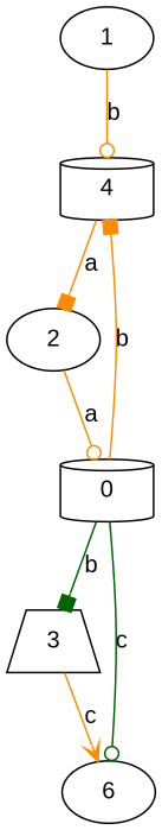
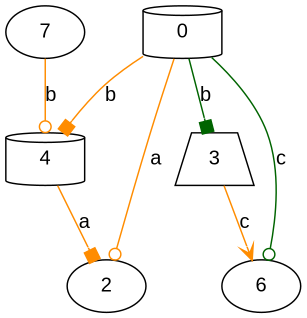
  strict digraph {
    fontname="Liberation Sans"
    node [fontname="Liberation Sans" shape=ellipse]
    edge [arrowhead=box color=darkorange fontname="Liberation Sans"]
    4 [shape=cylinder]
-   1
+   1 [label=7]
    2
    3 [shape=trapezium]
    6
    0 [shape=cylinder]
    4 -> 2 [label=a]
    1 -> 4 [arrowhead=odot label=b]
    3 -> 6 [arrowhead=vee label=c]
    0 -> 4 [label=b]
-   2 -> 0 [arrowhead=odot label=a]
+   0 -> 2 [arrowhead=odot label=a]
    0 -> 3 [color=darkgreen label=b]
    0 -> 6 [arrowhead=odot color=darkgreen label=c]
  }
